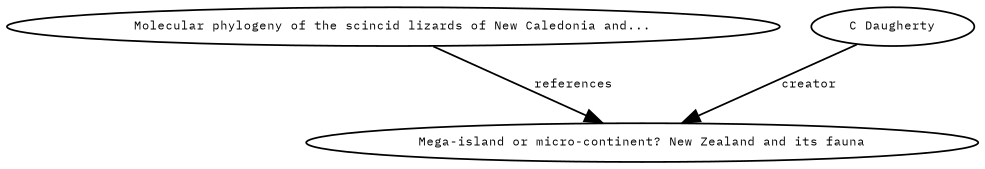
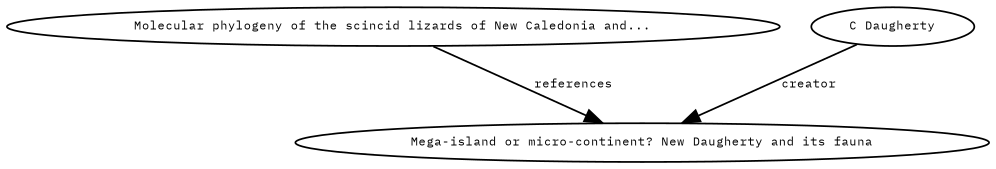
  digraph {
    fontname="IBM Plex Mono"
    node [fontname="IBM Plex Mono" fontsize=7]
    edge [fontname="IBM Plex Mono" fontsize=7]
-   n1 [height=0.27433100247 label="Mega-island or micro-continent? New Zealand and its fauna" width=0.27433100247]
+   n1 [height=0.27433100247 label="Mega-island or micro-continent? New Daugherty and its fauna" width=0.27433100247]
    n2 [height=0.27433100247 label="Molecular phylogeny of the scincid lizards of New Caledonia and..." width=0.27433100247]
    n3 [height=0.27433100247 label="C Daugherty" width=0.27433100247]
    n2 -> n1 [label=references]
    n3 -> n1 [label=creator]
  }
